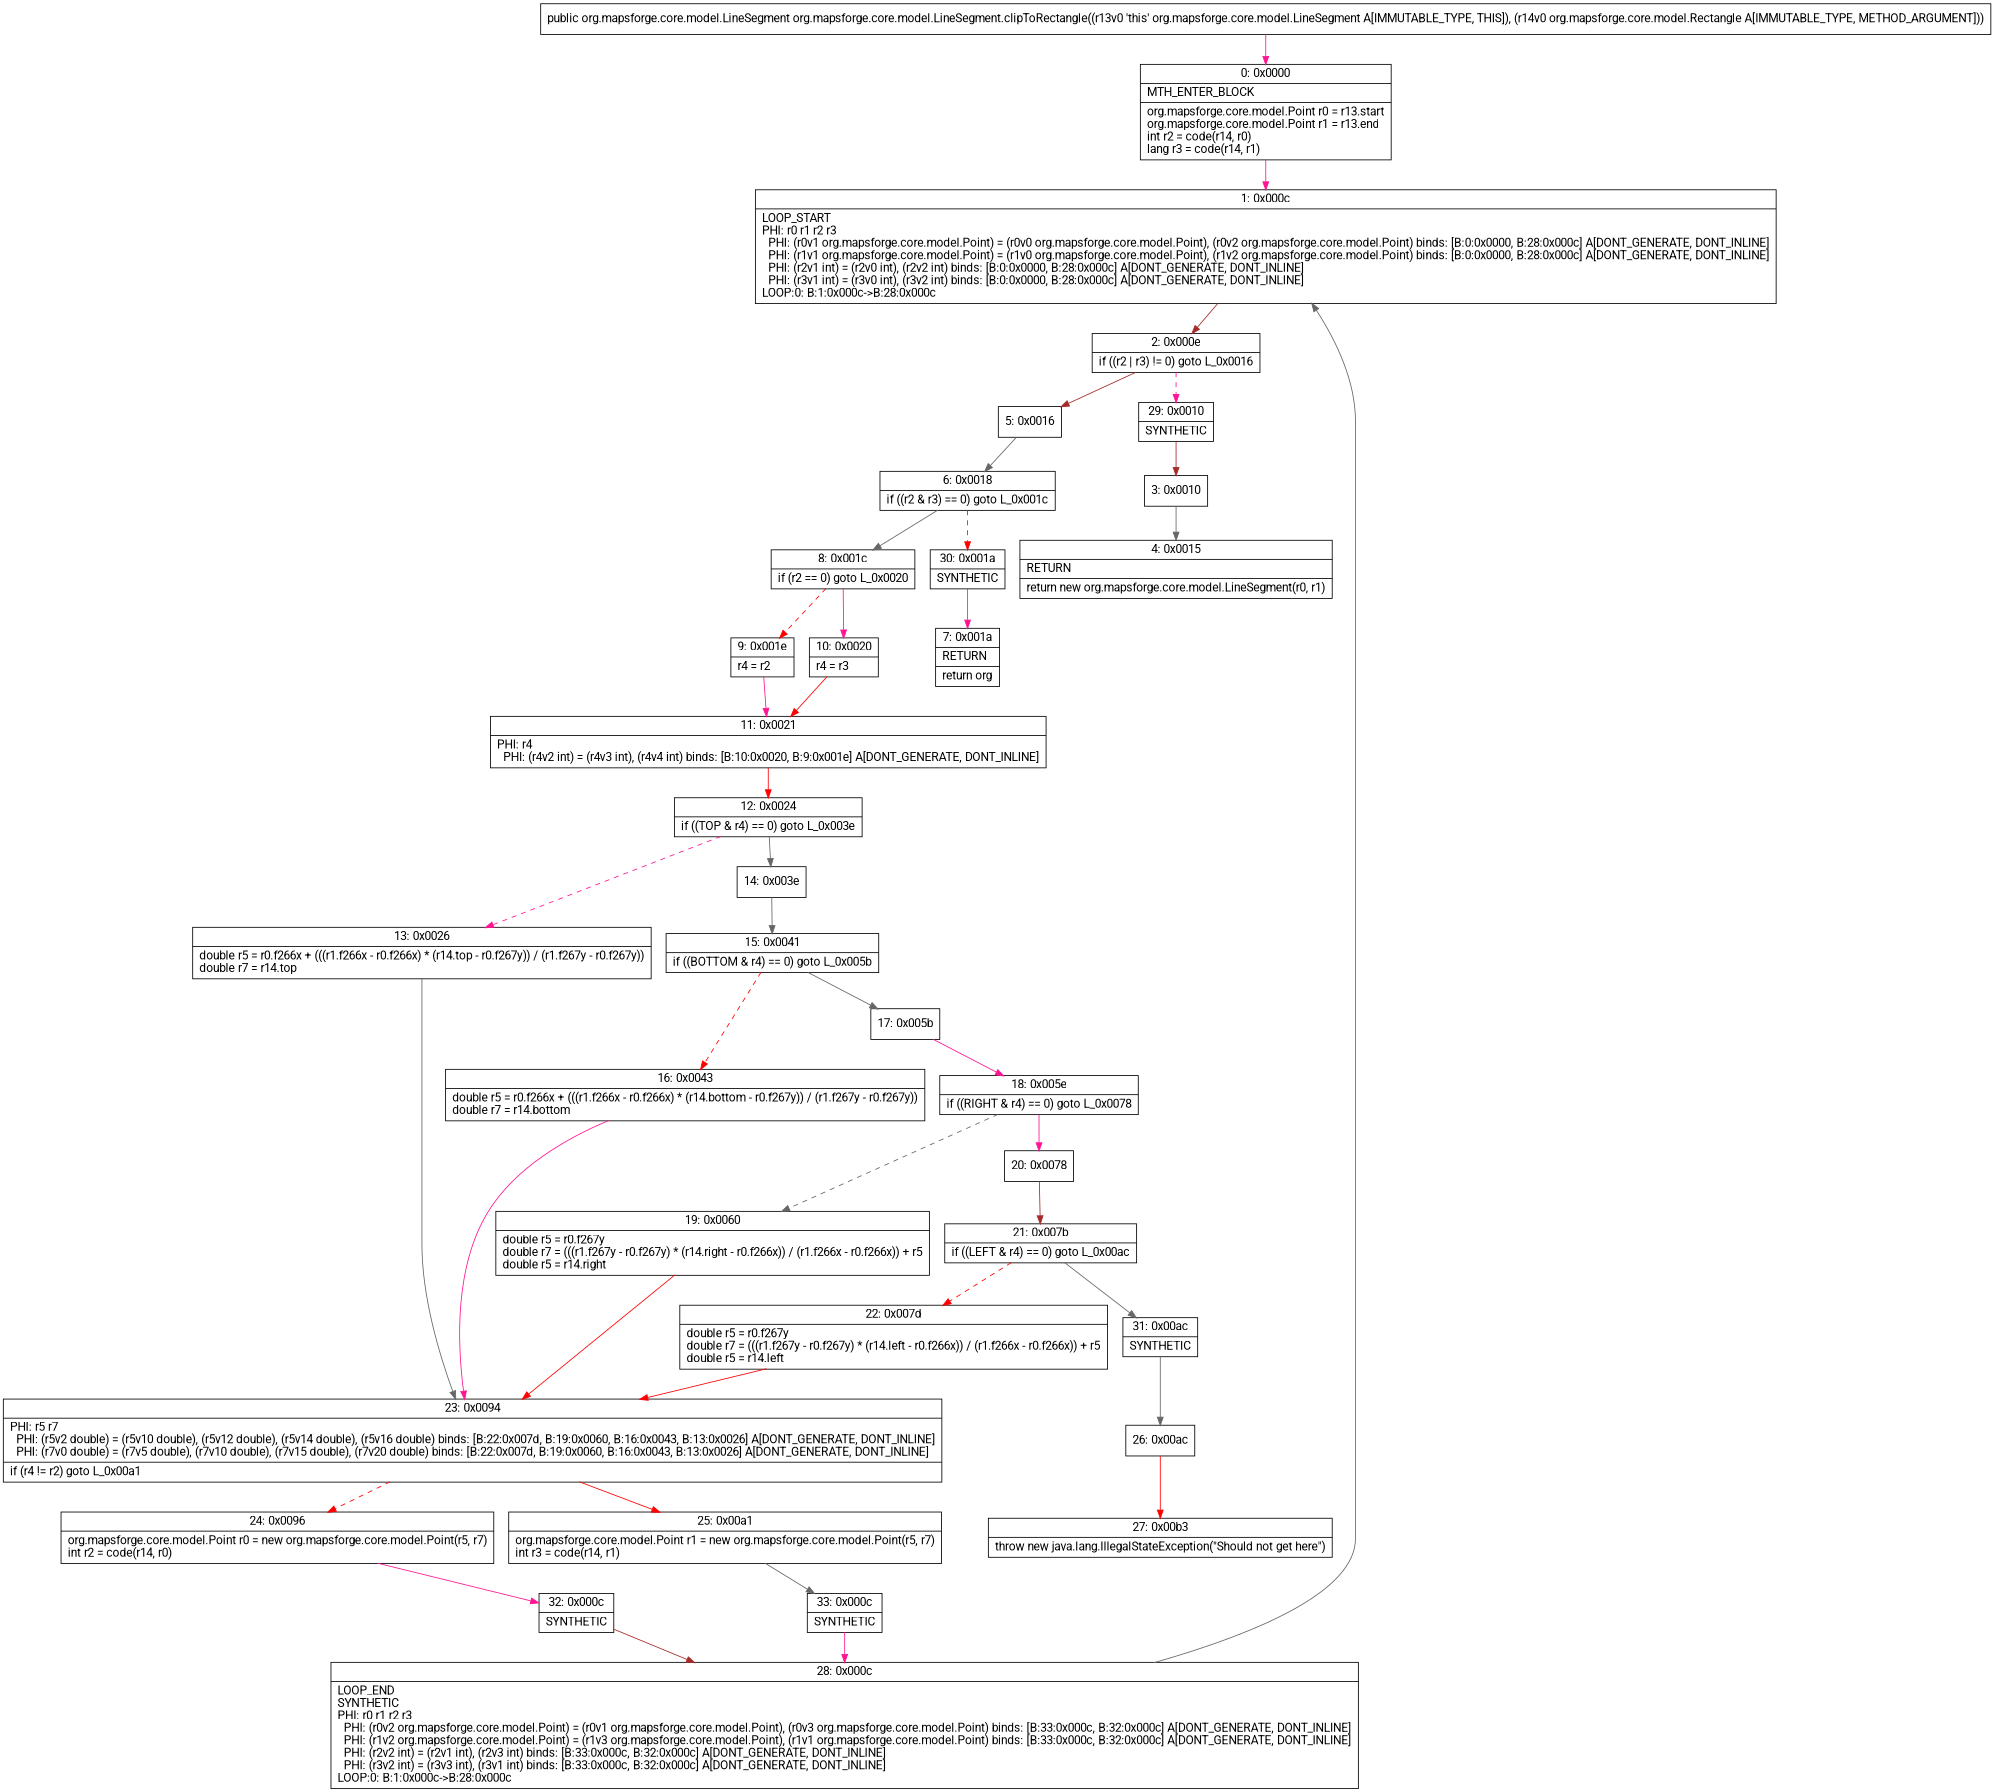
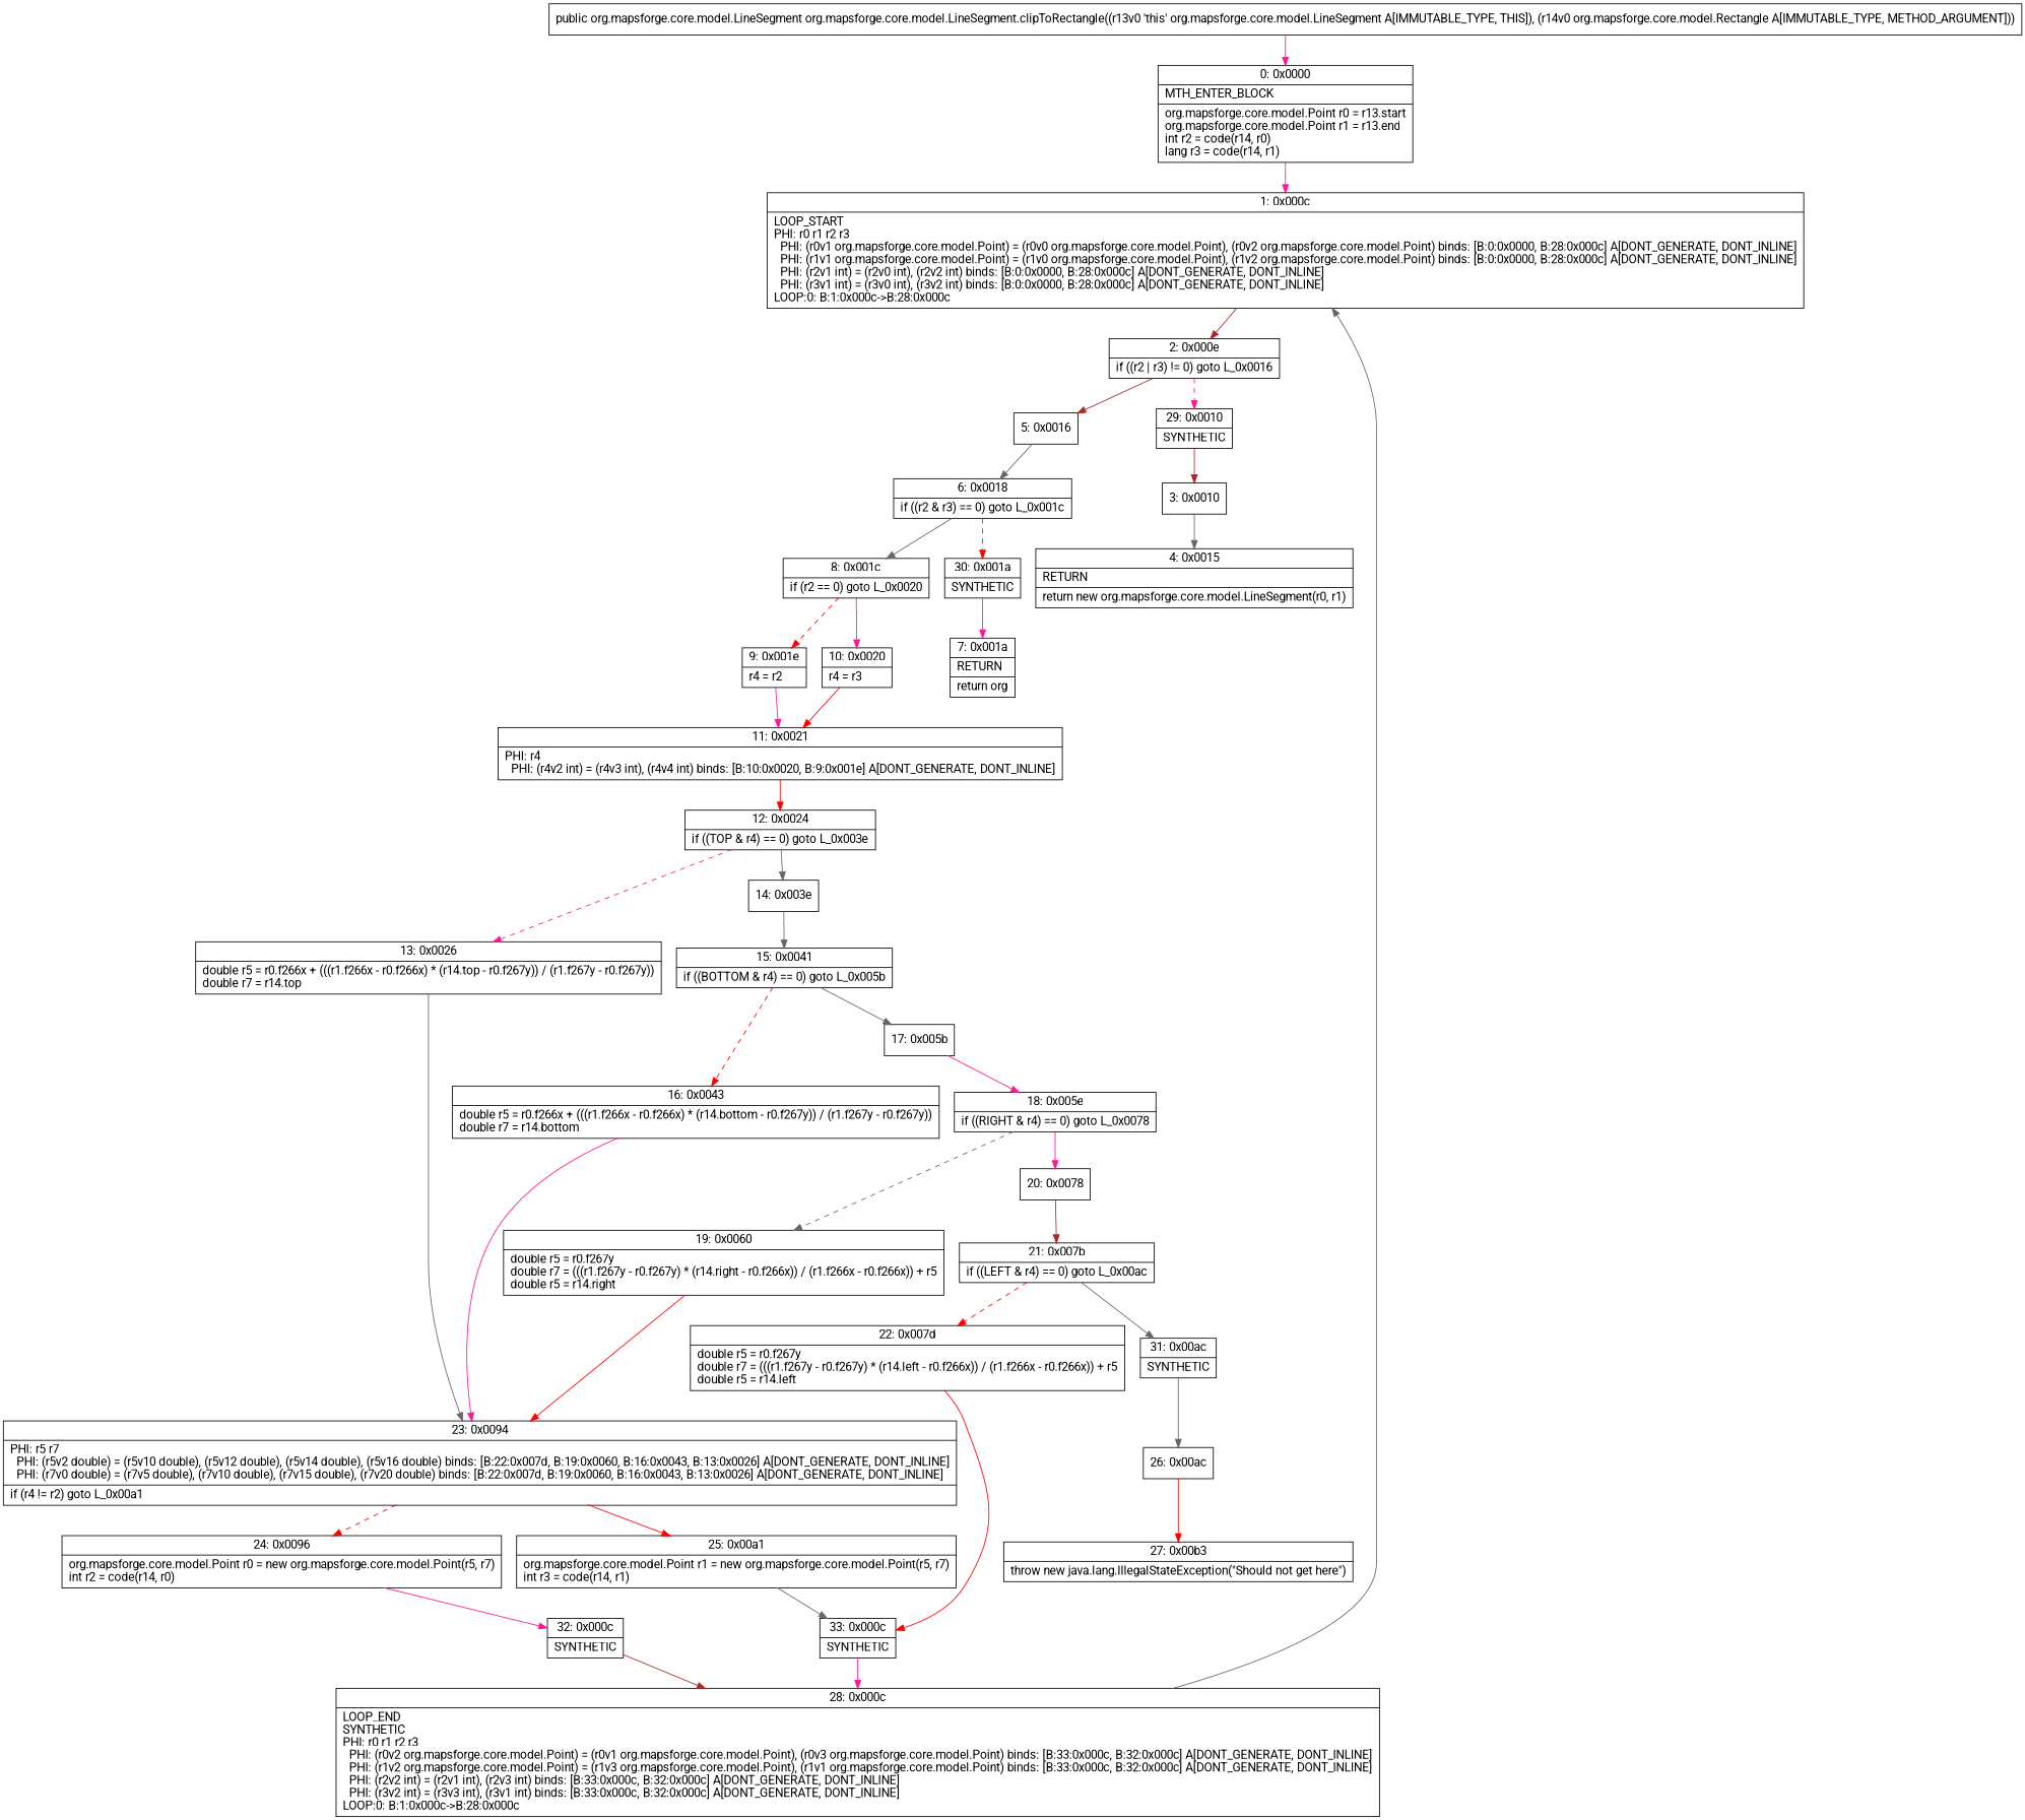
  digraph {
    fontname=Roboto
    node [fontname=Roboto shape=record]
    edge [color=deeppink fontname=Roboto]
    n1 [label="{0\:\ 0x0000|MTH_ENTER_BLOCK\l|org.mapsforge.core.model.Point r0 = r13.start\lorg.mapsforge.core.model.Point r1 = r13.end\lint r2 = code(r14, r0)\llang r3 = code(r14, r1)\l}"]
    n2 [label="{1\:\ 0x000c|LOOP_START\lPHI: r0 r1 r2 r3 \l  PHI: (r0v1 org.mapsforge.core.model.Point) = (r0v0 org.mapsforge.core.model.Point), (r0v2 org.mapsforge.core.model.Point) binds: [B:0:0x0000, B:28:0x000c] A[DONT_GENERATE, DONT_INLINE]\l  PHI: (r1v1 org.mapsforge.core.model.Point) = (r1v0 org.mapsforge.core.model.Point), (r1v2 org.mapsforge.core.model.Point) binds: [B:0:0x0000, B:28:0x000c] A[DONT_GENERATE, DONT_INLINE]\l  PHI: (r2v1 int) = (r2v0 int), (r2v2 int) binds: [B:0:0x0000, B:28:0x000c] A[DONT_GENERATE, DONT_INLINE]\l  PHI: (r3v1 int) = (r3v0 int), (r3v2 int) binds: [B:0:0x0000, B:28:0x000c] A[DONT_GENERATE, DONT_INLINE]\lLOOP:0: B:1:0x000c\-\>B:28:0x000c\l}"]
    n3 [label="{2\:\ 0x000e|if ((r2 \| r3) != 0) goto L_0x0016\l}"]
    n4 [label="{5\:\ 0x0016}"]
    n5 [label="{29\:\ 0x0010|SYNTHETIC\l}"]
    n6 [label="{6\:\ 0x0018|if ((r2 & r3) == 0) goto L_0x001c\l}"]
    n7 [label="{3\:\ 0x0010}"]
    n8 [label="{4\:\ 0x0015|RETURN\l|return new org.mapsforge.core.model.LineSegment(r0, r1)\l}"]
    n9 [label="{8\:\ 0x001c|if (r2 == 0) goto L_0x0020\l}"]
    n10 [label="{30\:\ 0x001a|SYNTHETIC\l}"]
    n11 [label="{9\:\ 0x001e|r4 = r2\l}"]
    n12 [label="{10\:\ 0x0020|r4 = r3\l}"]
    n13 [label="{7\:\ 0x001a|RETURN\l|return org\l}"]
    n14 [label="{11\:\ 0x0021|PHI: r4 \l  PHI: (r4v2 int) = (r4v3 int), (r4v4 int) binds: [B:10:0x0020, B:9:0x001e] A[DONT_GENERATE, DONT_INLINE]\l}"]
    n15 [label="{12\:\ 0x0024|if ((TOP & r4) == 0) goto L_0x003e\l}"]
    n16 [label="{13\:\ 0x0026|double r5 = r0.f266x + (((r1.f266x \- r0.f266x) * (r14.top \- r0.f267y)) \/ (r1.f267y \- r0.f267y))\ldouble r7 = r14.top\l}"]
    n17 [label="{14\:\ 0x003e}"]
    n18 [label="{23\:\ 0x0094|PHI: r5 r7 \l  PHI: (r5v2 double) = (r5v10 double), (r5v12 double), (r5v14 double), (r5v16 double) binds: [B:22:0x007d, B:19:0x0060, B:16:0x0043, B:13:0x0026] A[DONT_GENERATE, DONT_INLINE]\l  PHI: (r7v0 double) = (r7v5 double), (r7v10 double), (r7v15 double), (r7v20 double) binds: [B:22:0x007d, B:19:0x0060, B:16:0x0043, B:13:0x0026] A[DONT_GENERATE, DONT_INLINE]\l|if (r4 != r2) goto L_0x00a1\l}"]
    n19 [label="{15\:\ 0x0041|if ((BOTTOM & r4) == 0) goto L_0x005b\l}"]
    n20 [label="{24\:\ 0x0096|org.mapsforge.core.model.Point r0 = new org.mapsforge.core.model.Point(r5, r7)\lint r2 = code(r14, r0)\l}"]
    n21 [label="{25\:\ 0x00a1|org.mapsforge.core.model.Point r1 = new org.mapsforge.core.model.Point(r5, r7)\lint r3 = code(r14, r1)\l}"]
    n22 [label="{16\:\ 0x0043|double r5 = r0.f266x + (((r1.f266x \- r0.f266x) * (r14.bottom \- r0.f267y)) \/ (r1.f267y \- r0.f267y))\ldouble r7 = r14.bottom\l}"]
    n23 [label="{17\:\ 0x005b}"]
    n24 [label="{18\:\ 0x005e|if ((RIGHT & r4) == 0) goto L_0x0078\l}"]
    n25 [label="{19\:\ 0x0060|double r5 = r0.f267y\ldouble r7 = (((r1.f267y \- r0.f267y) * (r14.right \- r0.f266x)) \/ (r1.f266x \- r0.f266x)) + r5\ldouble r5 = r14.right\l}"]
    n26 [label="{20\:\ 0x0078}"]
    n27 [label="{21\:\ 0x007b|if ((LEFT & r4) == 0) goto L_0x00ac\l}"]
    n28 [label="{22\:\ 0x007d|double r5 = r0.f267y\ldouble r7 = (((r1.f267y \- r0.f267y) * (r14.left \- r0.f266x)) \/ (r1.f266x \- r0.f266x)) + r5\ldouble r5 = r14.left\l}"]
    n29 [label="{31\:\ 0x00ac|SYNTHETIC\l}"]
    n30 [label="{26\:\ 0x00ac}"]
    n31 [label="{32\:\ 0x000c|SYNTHETIC\l}"]
    n32 [label="{33\:\ 0x000c|SYNTHETIC\l}"]
    n33 [label="{28\:\ 0x000c|LOOP_END\lSYNTHETIC\lPHI: r0 r1 r2 r3 \l  PHI: (r0v2 org.mapsforge.core.model.Point) = (r0v1 org.mapsforge.core.model.Point), (r0v3 org.mapsforge.core.model.Point) binds: [B:33:0x000c, B:32:0x000c] A[DONT_GENERATE, DONT_INLINE]\l  PHI: (r1v2 org.mapsforge.core.model.Point) = (r1v3 org.mapsforge.core.model.Point), (r1v1 org.mapsforge.core.model.Point) binds: [B:33:0x000c, B:32:0x000c] A[DONT_GENERATE, DONT_INLINE]\l  PHI: (r2v2 int) = (r2v1 int), (r2v3 int) binds: [B:33:0x000c, B:32:0x000c] A[DONT_GENERATE, DONT_INLINE]\l  PHI: (r3v2 int) = (r3v3 int), (r3v1 int) binds: [B:33:0x000c, B:32:0x000c] A[DONT_GENERATE, DONT_INLINE]\lLOOP:0: B:1:0x000c\-\>B:28:0x000c\l}"]
    n34 [label="{27\:\ 0x00b3|throw new java.lang.IllegalStateException(\"Should not get here\")\l}"]
    n35 [label="{public org.mapsforge.core.model.LineSegment org.mapsforge.core.model.LineSegment.clipToRectangle((r13v0 'this' org.mapsforge.core.model.LineSegment A[IMMUTABLE_TYPE, THIS]), (r14v0 org.mapsforge.core.model.Rectangle A[IMMUTABLE_TYPE, METHOD_ARGUMENT])) }"]
    n1 -> n2
    n2 -> n3 [color=brown]
    n3 -> n4 [color=brown]
    n3 -> n5 [style=dashed]
    n4 -> n6 [color=gray40]
    n5 -> n7 [color=brown]
    n6 -> n9 [color=gray40]
    n6 -> n10 [color=red style=dashed]
    n7 -> n8 [color=gray40]
    n9 -> n11 [color=red style=dashed]
    n9 -> n12
    n10 -> n13
    n11 -> n14
    n12 -> n14 [color=red]
    n14 -> n15 [color=red]
    n15 -> n16 [style=dashed]
    n15 -> n17 [color=gray40]
    n16 -> n18 [color=gray40]
    n17 -> n19 [color=gray40]
    n18 -> n20 [color=red style=dashed]
    n18 -> n21 [color=red]
    n19 -> n22 [color=red style=dashed]
    n19 -> n23 [color=gray40]
    n20 -> n31
    n21 -> n32 [color=gray40]
    n22 -> n18
    n23 -> n24
    n24 -> n25 [color=gray40 style=dashed]
    n24 -> n26
    n25 -> n18 [color=red]
    n26 -> n27 [color=brown]
    n27 -> n28 [color=red style=dashed]
    n27 -> n29 [color=gray40]
-   n28 -> n18 [color=red]
+   n28 -> n32 [color=red]
    n29 -> n30 [color=gray40]
    n30 -> n34 [color=red]
    n31 -> n33 [color=brown]
    n32 -> n33
    n33 -> n2 [color=gray40]
    n35 -> n1
  }
